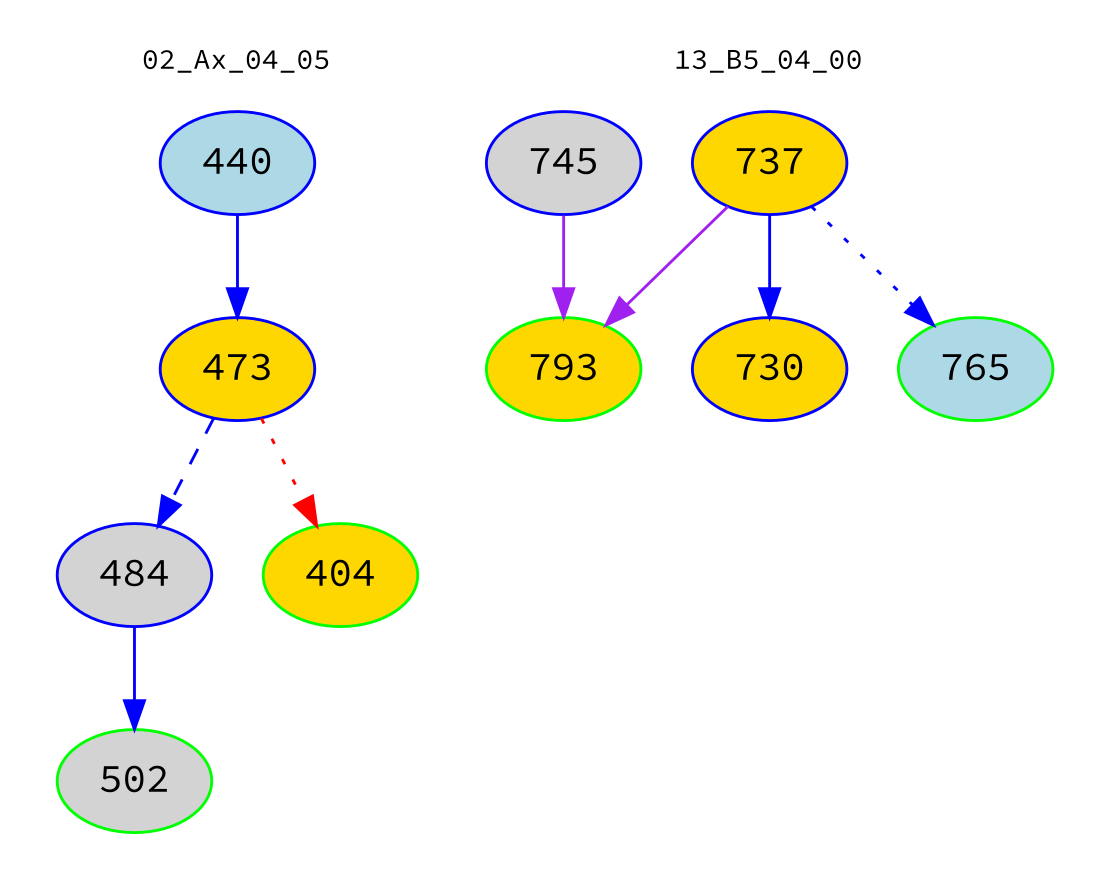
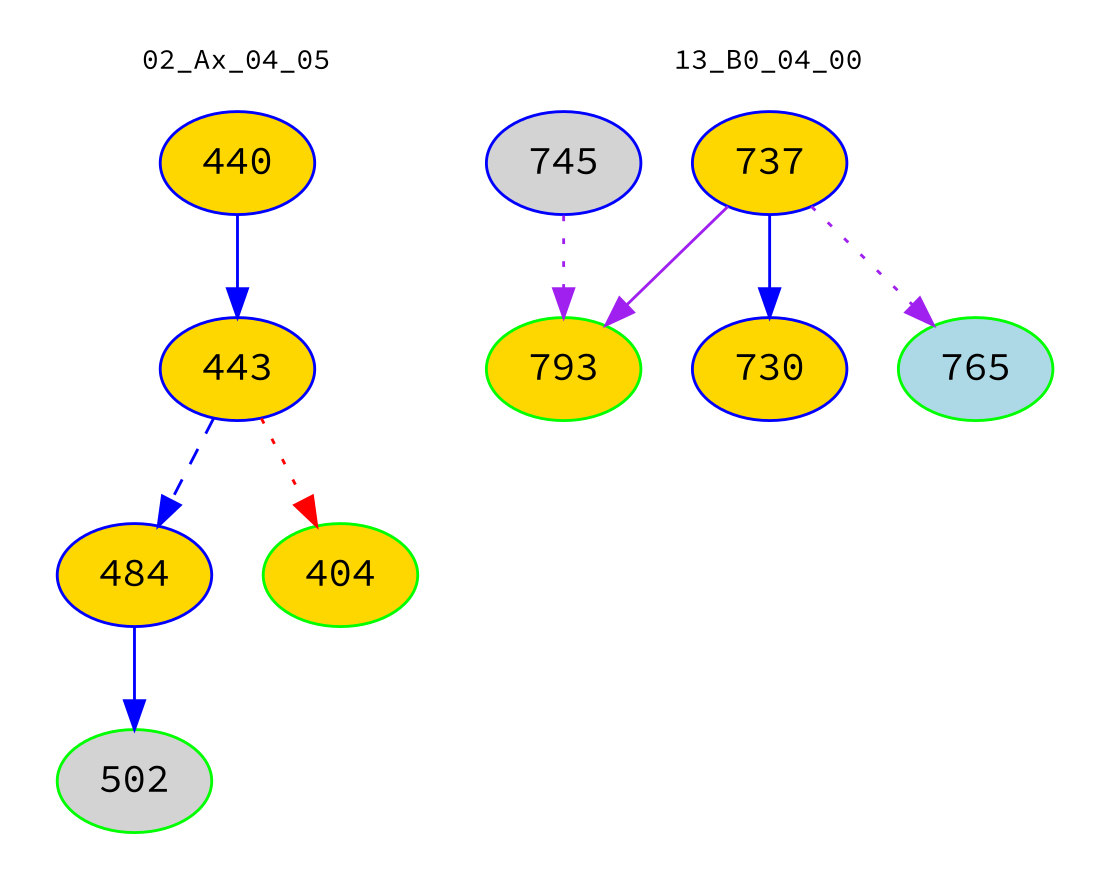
  digraph {
    fontname="Source Code Pro"
    node [color=blue fillcolor=gold fontname="Source Code Pro" style=filled]
    edge [color=blue fontname="Source Code Pro" style=solid]
-   n1 [label=473]
-   n2 [fillcolor=lightblue label=440]
-   n3 [fillcolor=lightgrey label=484]
+   n1 [label=443]
+   n2 [label=440]
+   n3 [label=484]
    n4 [color=green label=404]
    n5 [color=green fillcolor=lightgrey label=502]
    n6 [label=737]
    n7 [label=730]
    n8 [fillcolor=lightgrey label=745]
    n9 [color=green fillcolor=lightblue label=765]
    n10 [color=green label=793]
    subgraph cluster_1 {
      color=white
      fontsize=10
      label="02_Ax_04_05"
      n1
      n2
      n3
      n4
      n5
    }
    subgraph cluster_2 {
      color=white
      fontsize=10
-     label="13_B5_04_00"
+     label="13_B0_04_00"
      n6
      n7
      n8
      n9
      n10
    }
    n1 -> n3 [style=dashed]
    n1 -> n4 [color=red style=dotted]
    n2 -> n1
    n3 -> n5
    n6 -> n7
-   n6 -> n9 [style=dotted]
+   n6 -> n9 [color=purple style=dotted]
    n6 -> n10 [color=purple]
-   n8 -> n10 [color=purple]
+   n8 -> n10 [color=purple style=dotted]
  }
